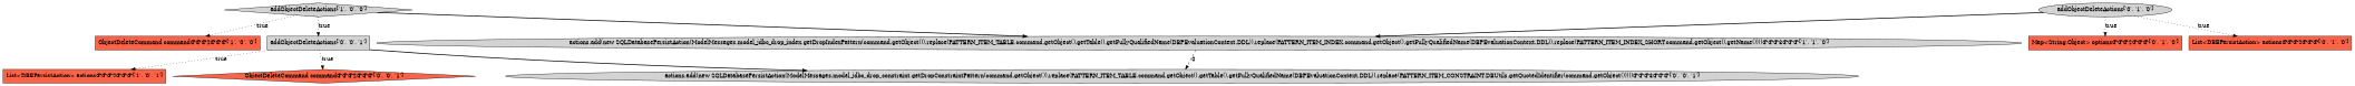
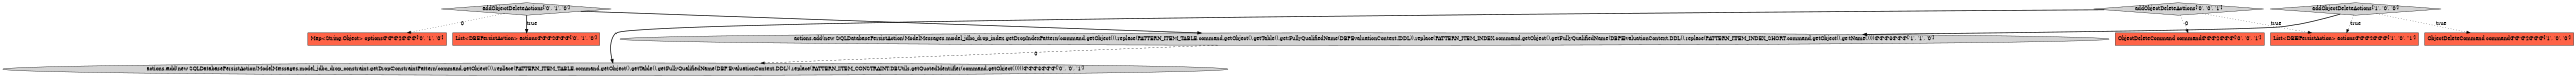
  digraph {
    node [fillcolor=tomato shape=box style=filled]
    edge [style=dotted]
    n1 [label="Map<String,Object> options@@@2@@@['0', '1', '0']"]
-   n2 [fillcolor=lightgray label="addObjectDeleteActions['0', '0', '1']"]
+   n2 [fillcolor=lightgray label="addObjectDeleteActions['0', '0', '1']" shape=diamond]
    n3 [label="List<DBEPersistAction> actions@@@2@@@['1', '0', '1']"]
    n4 [fillcolor=lightgray label="actions.add(new SQLDatabasePersistAction(ModelMessages.model_jdbc_drop_constraint,getDropConstraintPattern(command.getObject()).replace(PATTERN_ITEM_TABLE,command.getObject().getTable().getFullyQualifiedName(DBPEvaluationContext.DDL)).replace(PATTERN_ITEM_CONSTRAINT,DBUtils.getQuotedIdentifier(command.getObject()))))@@@3@@@['0', '0', '1']" shape=ellipse]
-   n5 [label="ObjectDeleteCommand command@@@2@@@['0', '0', '1']" shape=diamond]
+   n5 [label="ObjectDeleteCommand command@@@2@@@['0', '0', '1']"]
    n6 [fillcolor=lightgray label="addObjectDeleteActions['1', '0', '0']" shape=diamond]
    n7 [label="ObjectDeleteCommand command@@@2@@@['1', '0', '0']"]
    n8 [fillcolor=lightgray label="actions.add(new SQLDatabasePersistAction(ModelMessages.model_jdbc_drop_index,getDropIndexPattern(command.getObject()).replace(PATTERN_ITEM_TABLE,command.getObject().getTable().getFullyQualifiedName(DBPEvaluationContext.DDL)).replace(PATTERN_ITEM_INDEX,command.getObject().getFullyQualifiedName(DBPEvaluationContext.DDL)).replace(PATTERN_ITEM_INDEX_SHORT,command.getObject().getName())))@@@3@@@['1', '1', '0']" shape=ellipse]
    n9 [label="List<DBEPersistAction> actions@@@2@@@['0', '1', '0']"]
-   n10 [fillcolor=lightgray label="addObjectDeleteActions['0', '1', '0']" shape=ellipse]
+   n10 [fillcolor=lightgray label="addObjectDeleteActions['0', '1', '0']" shape=diamond]
    n2 -> n3 [label=true]
    n2 -> n4 [style=bold]
-   n2 -> n5 [label=true]
-   n6 -> n2 [label=true]
+   n2 -> n5 [label=0]
+   n6 -> n3 [label=true]
    n6 -> n7 [label=true]
    n6 -> n8 [style=bold]
    n8 -> n4 [label=0 style=dashed]
-   n10 -> n1 [label=true]
+   n10 -> n1 [label=0]
    n10 -> n8 [style=bold]
-   n10 -> n9 [label=true]
+   n10 -> n9 [label=true style=bold]
  }
